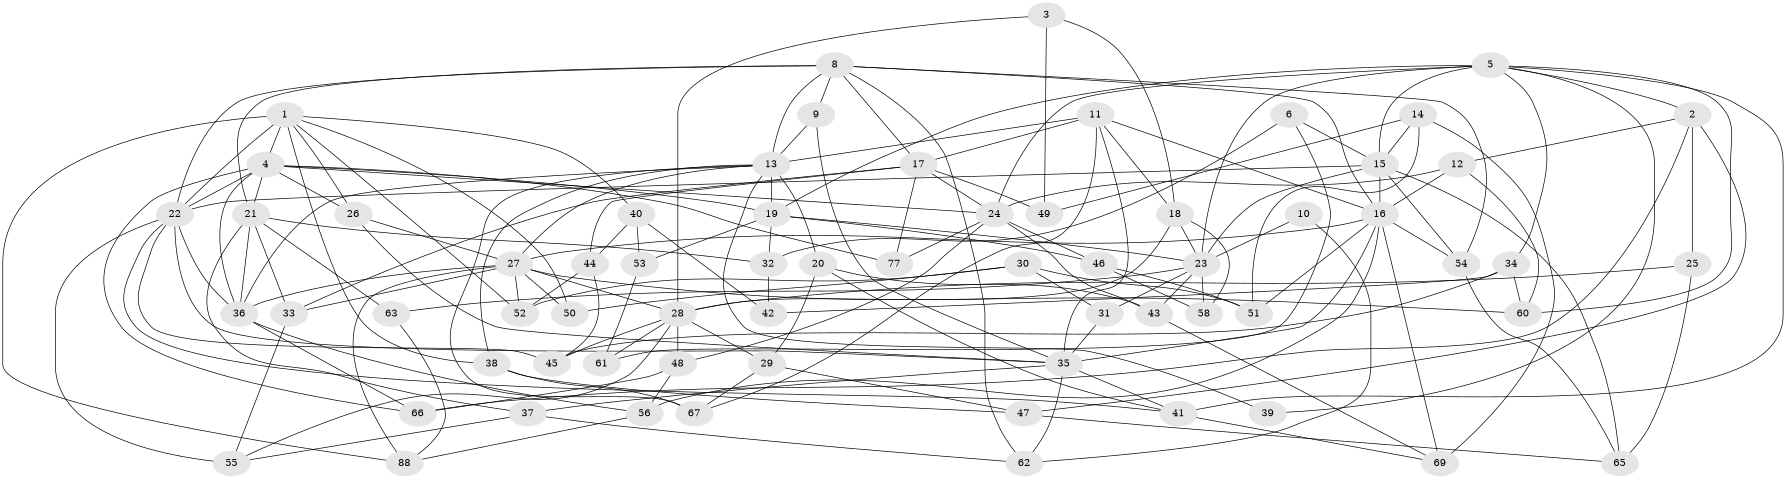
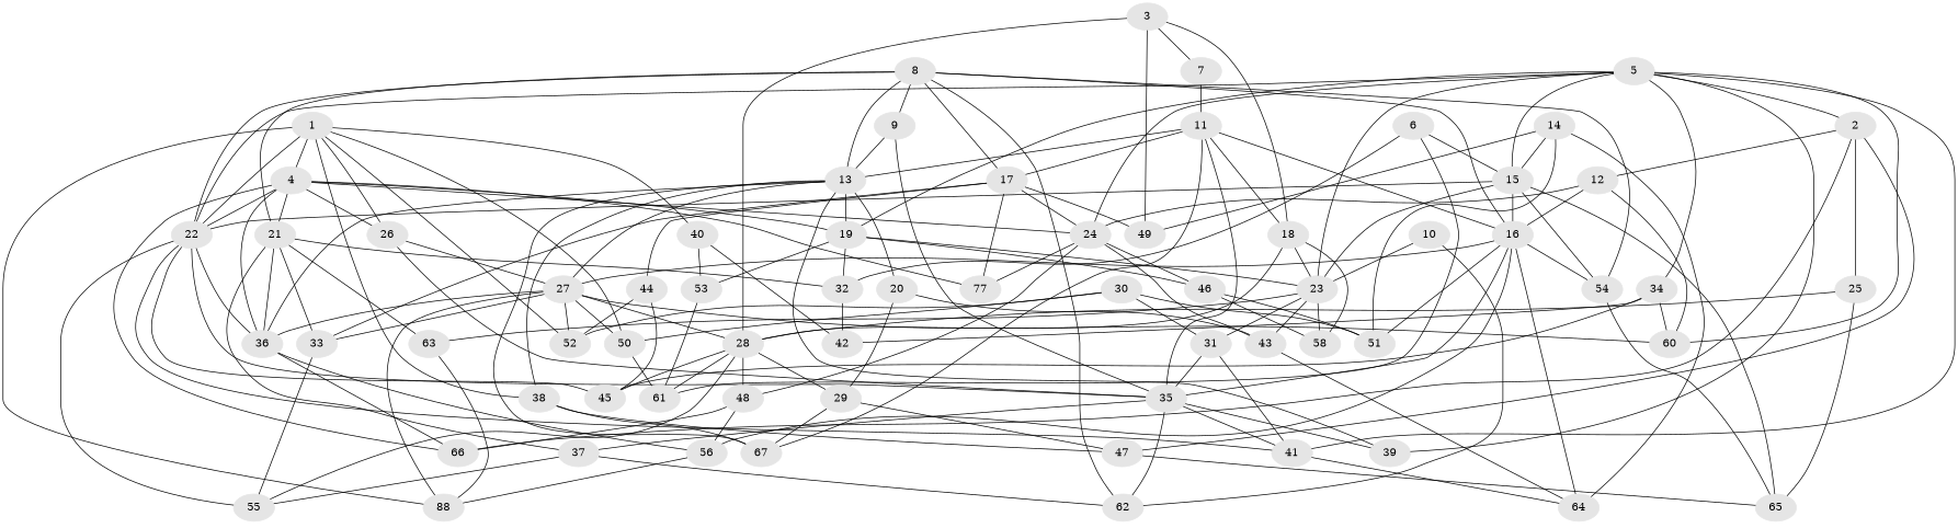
  graph {
    node [color=gray90 style=filled]
    edge [weight=1.0]
    1
    4
    22
    26
    38
    40
    50
    52
    n9 [label=88]
    66
    19
    21
    24
    36
    n15 [label=77]
    41
    35
    45
    55
    27
    47
    67
    53
    42
    44
    61
    2
    12
    25
    60
    16
    28
    65
    3
+   7
    18
    49
    11
    23
    58
    29
    48
    13
    17
    32
    46
    33
    37
    63
    43
    56
    5
    15
    34
    39
    54
    31
-   64 [label=69]
+   64
    6
    8
    9
    62
    20
    51
    10
    14
    30
    1 -- 4
    1 -- 22 [weight=3.0]
    1 -- 26
    1 -- 38
    1 -- 40
    1 -- 50
    1 -- 52
    1 -- n9
    4 -- 22
    4 -- 26
    4 -- 66
    4 -- 19
    4 -- 21
    4 -- 24
    4 -- 36
    4 -- n15
    22 -- 36
    22 -- 41
    22 -- 35
    22 -- 45
    22 -- 55
    26 -- 35
    26 -- 27
    38 -- 47
    38 -- 67
    40 -- 53
    40 -- 42
-   40 -- 44
+   50 -- 61
    19 -- 53
    19 -- 23 [weight=2.0]
    19 -- 32
    19 -- 46
    21 -- 36 [weight=2.0]
    21 -- 32
    21 -- 33
    21 -- 37
    21 -- 63 [weight=2.0]
    24 -- n15 [weight=2.0]
    24 -- 48
    24 -- 46
    24 -- 43
    36 -- 66
    36 -- 56
    41 -- 64
    35 -- 41
    35 -- 37
+   35 -- 39
    35 -- 62
    27 -- 50
    27 -- 52
    27 -- n9
    27 -- 36 [weight=2.0]
    27 -- 60
    27 -- 28
    27 -- 33
    47 -- 65
    53 -- 61
    44 -- 52
    44 -- 45
    2 -- 66
    2 -- 47
    2 -- 12
    2 -- 25
    12 -- 24
    12 -- 60
    12 -- 16
    25 -- 28 [weight=2.0]
    25 -- 65
    16 -- 35
    16 -- 27 [weight=2.0]
    16 -- 56
    16 -- 54
    16 -- 64
    16 -- 51
    28 -- 45
    28 -- 55
    28 -- 61
    28 -- 29
    28 -- 48
    3 -- 28
+   3 -- 7
    3 -- 18
    3 -- 49
+   7 -- 11 [weight=2.0]
    18 -- 28
    18 -- 23
    18 -- 58 [weight=2.0]
    11 -- 35
    11 -- 67
    11 -- 16 [weight=2.0]
    11 -- 18
    11 -- 13
    11 -- 17
    23 -- 58
    23 -- 63
    23 -- 43
    23 -- 31 [weight=2.0]
    29 -- 47
    29 -- 67
    48 -- 66
    48 -- 56
    13 -- 38
    13 -- 19
    13 -- 36
    13 -- 27
    13 -- 67
    13 -- 39
    13 -- 20
    17 -- 24
    17 -- n15
    17 -- 44
    17 -- 49
    17 -- 33
    32 -- 42
    46 -- 58
    46 -- 51
    33 -- 55
    37 -- 55
    37 -- 62
    63 -- n9
    43 -- 64
    56 -- n9
+   5 -- 22
    5 -- 19
    5 -- 24 [weight=2.0]
    5 -- 41
    5 -- 2
    5 -- 60
    5 -- 23
    5 -- 15
    5 -- 34
    5 -- 39 [weight=2.0]
    15 -- 22
    15 -- 16
    15 -- 65
    15 -- 23
    15 -- 54
    34 -- 45
    34 -- 42
    34 -- 60
    54 -- 65
    31 -- 35
    6 -- 61
    6 -- 32
    6 -- 15
    8 -- 22
    8 -- 21 [weight=2.0]
    8 -- 16
    8 -- 13
    8 -- 17 [weight=2.0]
    8 -- 54
    8 -- 9
    8 -- 62
    9 -- 35
    9 -- 13
-   20 -- 41
+   31 -- 41
    20 -- 29
    20 -- 43
    10 -- 23 [weight=2.0]
    10 -- 62
    14 -- 49
    14 -- 15
    14 -- 64
    14 -- 51
    30 -- 50
    30 -- 52
    30 -- 31
    30 -- 51
  }
